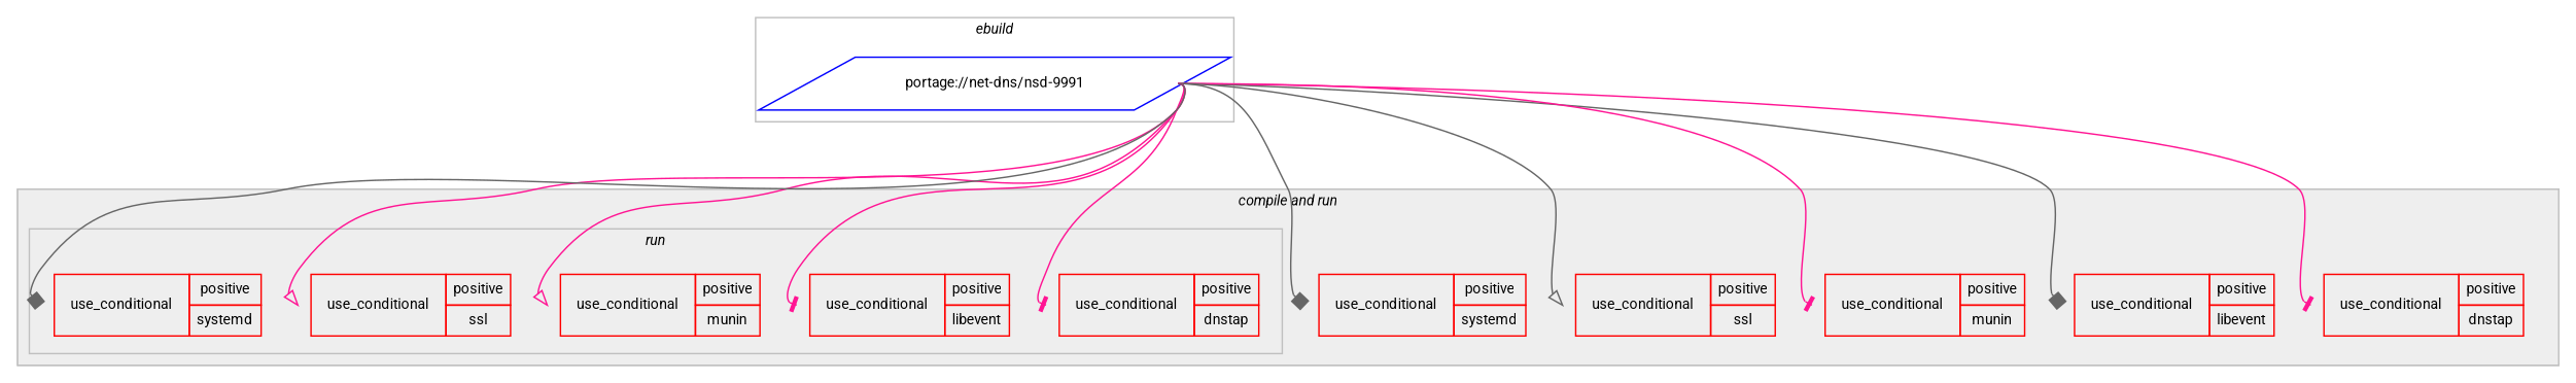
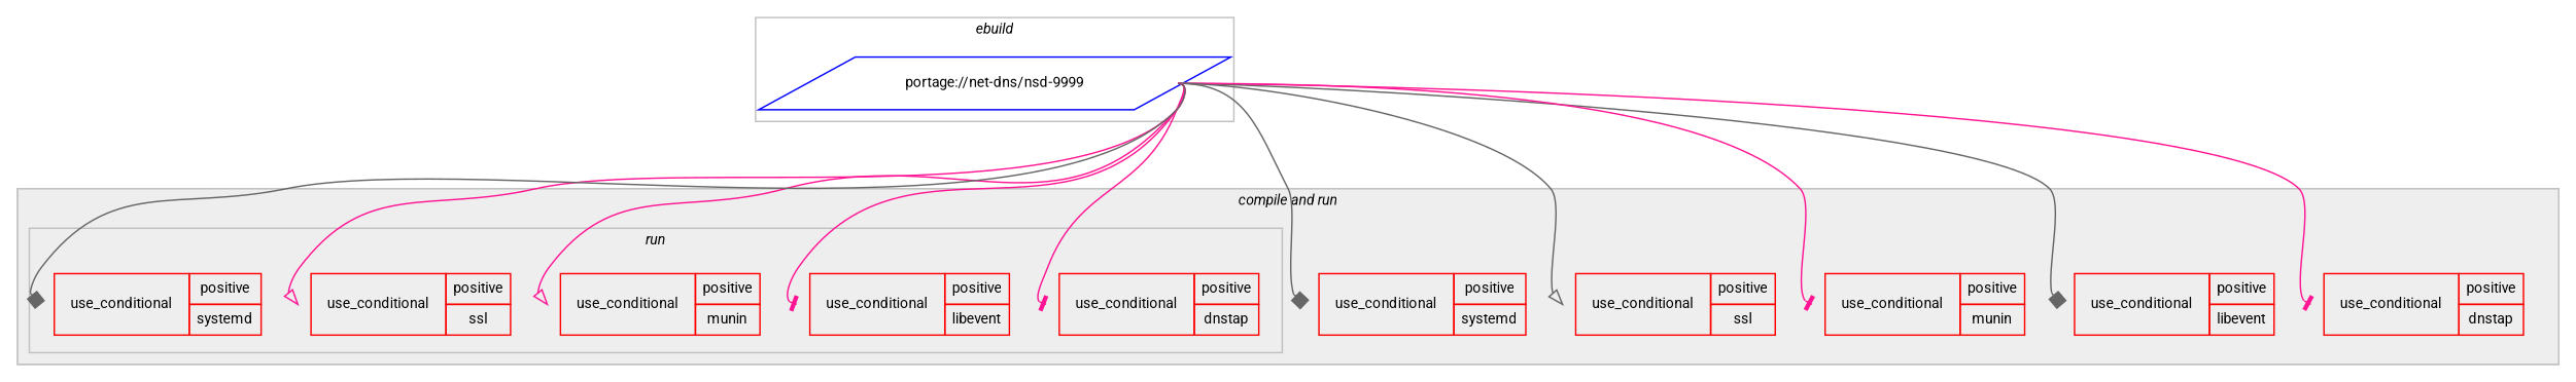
  digraph {
    compound=true
    concentrate=true
    fontname=Roboto
    fontsize=10
    newrank=true
    rankdir=TB
    ranksep=1.5
    node [color=red fontname=Roboto fontsize=10 shape=none]
    edge [arrowhead=tee headport=w style=solid tailport=e weight=20 color=deeppink fontname=Roboto]
-   n1 [color=blue label="portage://net-dns/nsd-9991" width=4 shape=parallelogram]
+   n1 [color=blue label="portage://net-dns/nsd-9999" width=4 shape=parallelogram]
    n2 [label=<<TABLE BORDER="0" CELLBORDER="1" CELLSPACING="0" CELLPADDING="4"><TR><TD ROWSPAN="3" CELLPADDING="10">use_conditional</TD></TR><TR><TD>positive</TD></TR><TR><TD>dnstap</TD></TR></TABLE>>]
    n3 [label=<<TABLE BORDER="0" CELLBORDER="1" CELLSPACING="0" CELLPADDING="4"><TR><TD ROWSPAN="3" CELLPADDING="10">use_conditional</TD></TR><TR><TD>positive</TD></TR><TR><TD>libevent</TD></TR></TABLE>>]
    n4 [label=<<TABLE BORDER="0" CELLBORDER="1" CELLSPACING="0" CELLPADDING="4"><TR><TD ROWSPAN="3" CELLPADDING="10">use_conditional</TD></TR><TR><TD>positive</TD></TR><TR><TD>munin</TD></TR></TABLE>>]
    n5 [label=<<TABLE BORDER="0" CELLBORDER="1" CELLSPACING="0" CELLPADDING="4"><TR><TD ROWSPAN="3" CELLPADDING="10">use_conditional</TD></TR><TR><TD>positive</TD></TR><TR><TD>ssl</TD></TR></TABLE>>]
    n6 [label=<<TABLE BORDER="0" CELLBORDER="1" CELLSPACING="0" CELLPADDING="4"><TR><TD ROWSPAN="3" CELLPADDING="10">use_conditional</TD></TR><TR><TD>positive</TD></TR><TR><TD>systemd</TD></TR></TABLE>>]
    n7 [label=<<TABLE BORDER="0" CELLBORDER="1" CELLSPACING="0" CELLPADDING="4"><TR><TD ROWSPAN="3" CELLPADDING="10">use_conditional</TD></TR><TR><TD>positive</TD></TR><TR><TD>dnstap</TD></TR></TABLE>>]
    n8 [label=<<TABLE BORDER="0" CELLBORDER="1" CELLSPACING="0" CELLPADDING="4"><TR><TD ROWSPAN="3" CELLPADDING="10">use_conditional</TD></TR><TR><TD>positive</TD></TR><TR><TD>libevent</TD></TR></TABLE>>]
    n9 [label=<<TABLE BORDER="0" CELLBORDER="1" CELLSPACING="0" CELLPADDING="4"><TR><TD ROWSPAN="3" CELLPADDING="10">use_conditional</TD></TR><TR><TD>positive</TD></TR><TR><TD>munin</TD></TR></TABLE>>]
    n10 [label=<<TABLE BORDER="0" CELLBORDER="1" CELLSPACING="0" CELLPADDING="4"><TR><TD ROWSPAN="3" CELLPADDING="10">use_conditional</TD></TR><TR><TD>positive</TD></TR><TR><TD>ssl</TD></TR></TABLE>>]
    n11 [label=<<TABLE BORDER="0" CELLBORDER="1" CELLSPACING="0" CELLPADDING="4"><TR><TD ROWSPAN="3" CELLPADDING="10">use_conditional</TD></TR><TR><TD>positive</TD></TR><TR><TD>systemd</TD></TR></TABLE>>]
    subgraph cluster_1 {
      color=gray
      label=<<i>ebuild</i>>
      rank=same
      n1
    }
    subgraph cluster_2 {
      color=gray
      label=<<i>dependencies</i>>
      subgraph cluster_3 {
        color=gray
        fillcolor="#eeeeee"
        label=<<i>compile</i>>
        style=filled
        subgraph sub_4 {
          color=gray
          fillcolor="#eeeeee"
          label=<<i>compile</i>>
          style=filled
          n2
        }
        subgraph sub_5 {
          color=gray
          fillcolor="#eeeeee"
          label=<<i>compile</i>>
          style=filled
          n3
        }
        subgraph sub_6 {
          color=gray
          fillcolor="#eeeeee"
          label=<<i>compile</i>>
          style=filled
          n4
        }
        subgraph sub_7 {
          color=gray
          fillcolor="#eeeeee"
          label=<<i>compile</i>>
          style=filled
          n5
        }
        subgraph sub_8 {
          color=gray
          fillcolor="#eeeeee"
          label=<<i>compile</i>>
          style=filled
          n6
        }
      }
      subgraph cluster_9 {
        color=gray
        fillcolor="#eeeeee"
        label=<<i>compile and run</i>>
        style=filled
      }
      subgraph cluster_10 {
        color=gray
        fillcolor="#eeeeee"
        label=<<i>run</i>>
        style=filled
        subgraph sub_11 {
          color=gray
          fillcolor="#eeeeee"
          label=<<i>run</i>>
          style=filled
          n7
        }
        subgraph sub_12 {
          color=gray
          fillcolor="#eeeeee"
          label=<<i>run</i>>
          style=filled
          n8
        }
        subgraph sub_13 {
          color=gray
          fillcolor="#eeeeee"
          label=<<i>run</i>>
          style=filled
          n9
        }
        subgraph sub_14 {
          color=gray
          fillcolor="#eeeeee"
          label=<<i>run</i>>
          style=filled
          n10
        }
        subgraph sub_15 {
          color=gray
          fillcolor="#eeeeee"
          label=<<i>run</i>>
          style=filled
          n11
        }
      }
    }
    subgraph cluster_16 {
      color=gray
      label=<<i>candidates</i>>
      rank=same
    }
    n1 -> n2
    n1 -> n3 [arrowhead=box color=gray40]
    n1 -> n4
    n1 -> n5 [arrowhead=onormal color=gray40]
    n1 -> n6 [arrowhead=box color=gray40]
    n1 -> n7
    n1 -> n8
    n1 -> n9 [arrowhead=onormal]
    n1 -> n10 [arrowhead=onormal]
    n1 -> n11 [arrowhead=box color=gray40]
  }
